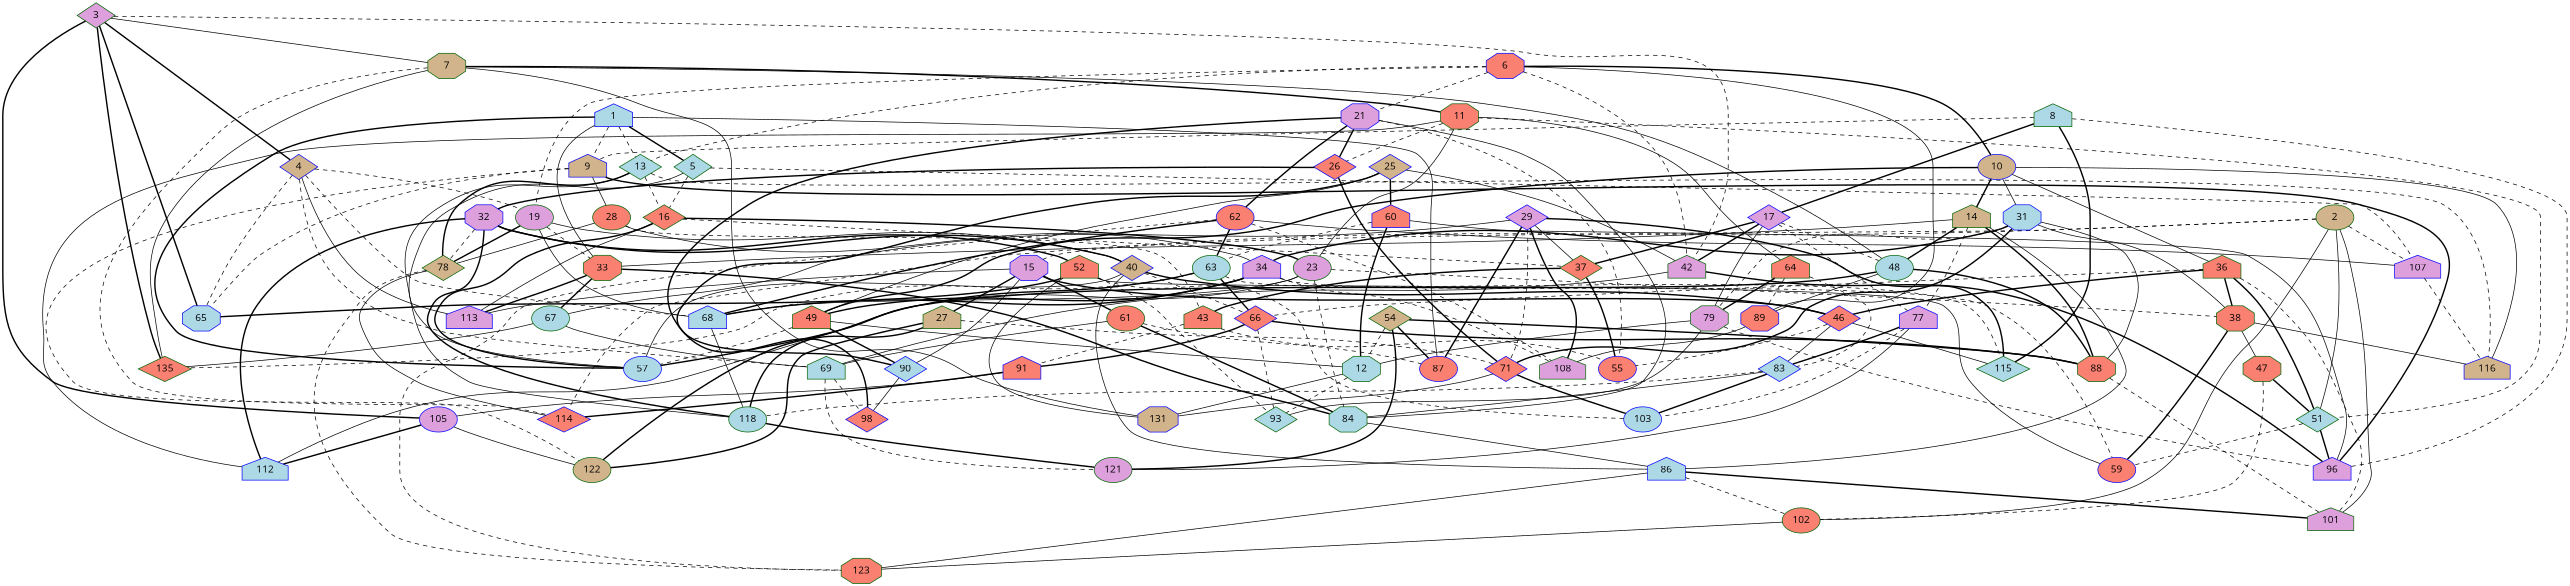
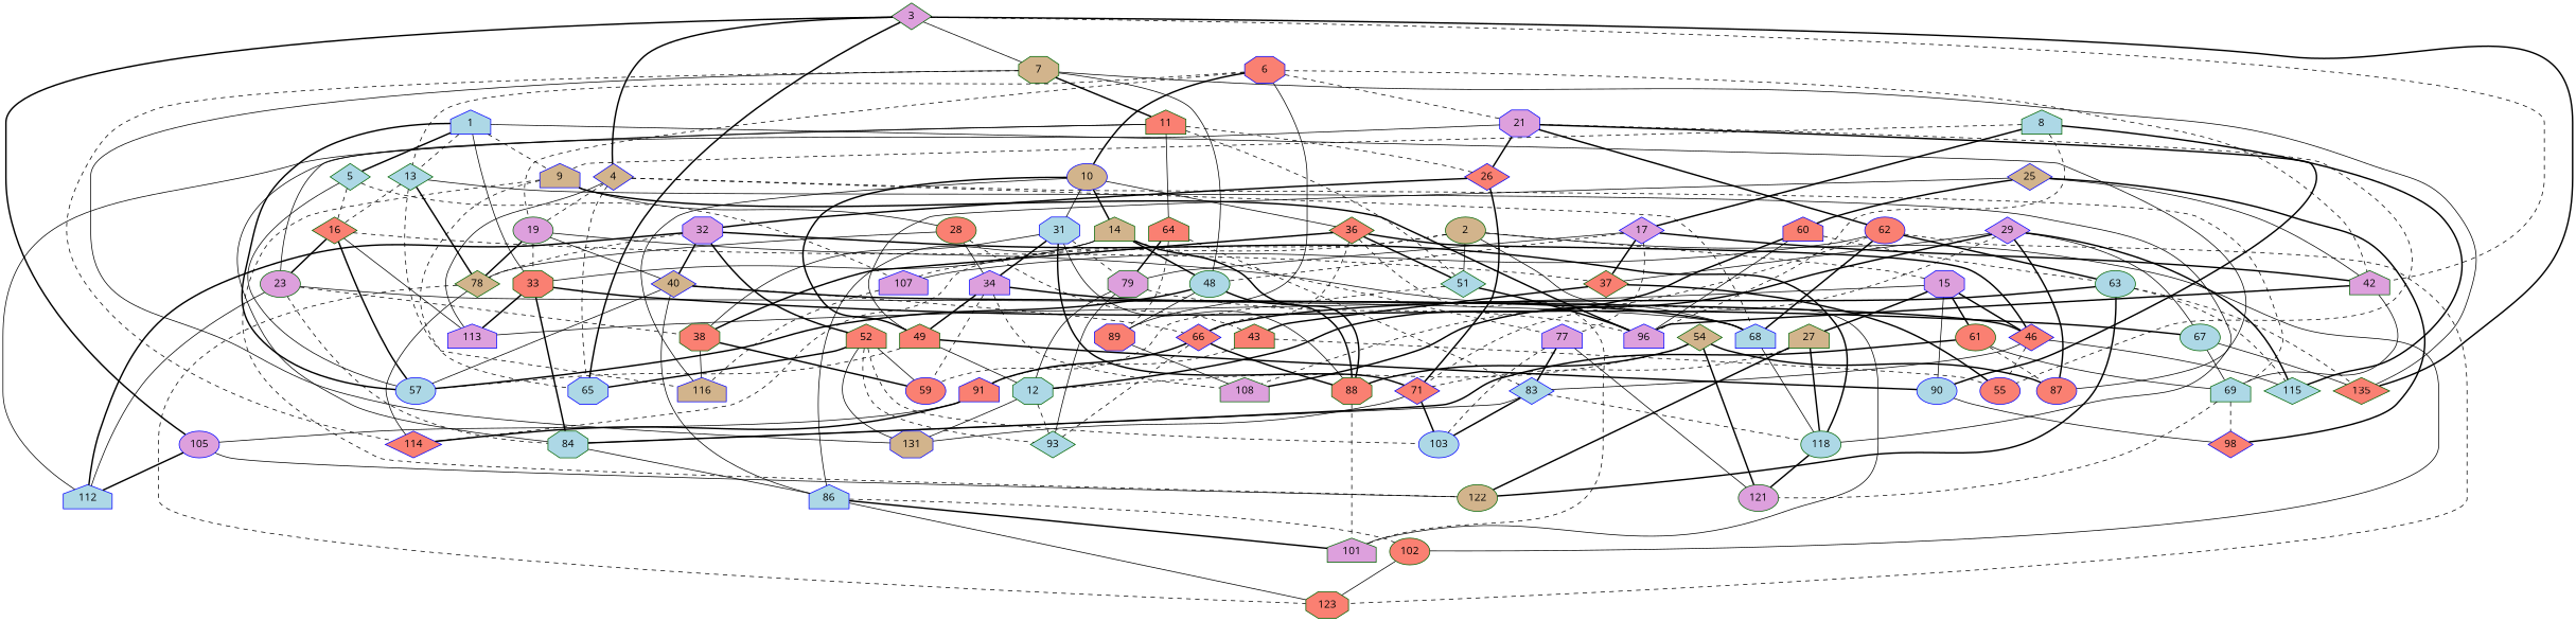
  graph {
    fontname="Open Sans"
    node [color=darkgreen fillcolor=salmon fontname="Open Sans" shape=house style=filled]
    edge [fontname="Open Sans" style=bold]
    1 [color=blue fillcolor=lightblue super="+124"]
    5 [fillcolor=lightblue shape=diamond]
    9 [color=blue fillcolor=tan super="+18"]
    13 [fillcolor=lightblue shape=diamond super="+106"]
    33 [shape=octagon super="+81"]
    57 [color=blue fillcolor=lightblue shape=ellipse super="+119"]
    87 [color=blue shape=ellipse]
    107 [color=blue fillcolor=plum]
    16 [shape=diamond super="+22"]
    65 [color=blue fillcolor=lightblue shape=octagon]
    96 [color=blue fillcolor=plum super="+130"]
    28 [shape=ellipse]
    122 [fillcolor=tan shape=ellipse]
    116 [color=blue fillcolor=tan]
    78 [fillcolor=tan shape=diamond super="+129"]
    118 [fillcolor=lightblue shape=ellipse super="+134"]
    113 [color=blue fillcolor=plum]
    84 [fillcolor=lightblue shape=octagon super="+85"]
    67 [fillcolor=lightblue shape=ellipse]
    2 [fillcolor=tan shape=ellipse super="+74"]
    15 [color=blue fillcolor=plum shape=octagon super="+30"]
    51 [fillcolor=lightblue shape=diamond super="+56"]
    101 [fillcolor=plum]
    102 [shape=ellipse]
    114 [color=blue shape=diamond]
    27 [fillcolor=tan]
    46 [color=blue shape=diamond super="+132"]
    61 [shape=ellipse]
-   90 [color=blue fillcolor=lightblue shape=diamond]
+   90 [color=blue fillcolor=lightblue shape=ellipse]
    59 [color=blue shape=ellipse]
    123 [shape=octagon]
    3 [fillcolor=plum shape=diamond super="+35"]
    4 [color=blue fillcolor=tan shape=diamond super="+128"]
    7 [fillcolor=tan shape=octagon super="+20"]
    42 [fillcolor=plum super="+110"]
    105 [color=blue fillcolor=plum shape=ellipse]
    135 [shape=diamond]
    19 [fillcolor=plum shape=ellipse super="+58"]
    68 [color=blue fillcolor=lightblue super="+76"]
    69 [fillcolor=lightblue super="+136"]
-   11 [shape=octagon super="+12"]
+   11 [super="+12"]
    48 [fillcolor=lightblue shape=ellipse super="+97"]
    131 [color=blue fillcolor=tan shape=octagon]
    112 [color=blue fillcolor=lightblue]
    40 [color=blue fillcolor=tan shape=diamond super="+45"]
    98 [color=blue shape=diamond]
    121 [fillcolor=plum shape=ellipse]
    23 [fillcolor=plum shape=ellipse super="+44"]
    37 [shape=diamond super="+120"]
    6 [color=blue shape=octagon super="+50"]
    10 [color=blue fillcolor=tan shape=ellipse super="+80"]
    21 [color=blue fillcolor=plum shape=octagon super="+24"]
    89 [color=blue shape=octagon]
    14 [fillcolor=tan super="+104"]
    31 [color=blue fillcolor=lightblue shape=octagon super="+75"]
-   36 [super="+100"]
+   36 [shape=diamond super="+100"]
    49 [super="+133"]
    26 [color=blue shape=diamond]
    55 [color=blue shape=ellipse]
    62 [color=blue shape=ellipse super="+95"]
    108 [fillcolor=plum]
    64
    88 [shape=octagon super="+117"]
    8 [fillcolor=lightblue]
    17 [color=blue fillcolor=plum shape=diamond super="+53"]
    115 [fillcolor=lightblue shape=diamond]
    77 [color=blue fillcolor=plum super="+99"]
    79 [fillcolor=plum shape=octagon super="+127"]
    34 [color=blue fillcolor=plum super="+125"]
    43
    86 [color=blue fillcolor=lightblue super="+92"]
    38 [shape=octagon super="+126"]
    71 [color=blue shape=diamond super="+73"]
    66 [color=blue shape=diamond super="+72"]
    n75 [fillcolor=lightblue label=12 shape=octagon super="+109"]
    32 [color=blue fillcolor=plum shape=octagon super="+39"]
    83 [color=blue fillcolor=lightblue shape=diamond super="+111"]
    103 [color=blue fillcolor=lightblue shape=ellipse]
    93 [fillcolor=lightblue shape=diamond]
    63 [fillcolor=lightblue shape=ellipse super="+94"]
-   47 [shape=octagon]
    25 [color=blue fillcolor=tan shape=diamond]
    60 [color=blue]
    52 [super="+70"]
    91 [color=blue]
    29 [color=blue fillcolor=plum shape=diamond super="+41"]
    54 [fillcolor=tan shape=diamond]
    1 -- 5
    1 -- 9 [style=dashed]
    1 -- 13 [style=dashed]
    1 -- 33 [style=solid]
    1 -- 57
    1 -- 87 [style=solid]
    5 -- 57 [style=solid]
    5 -- 107 [style=dashed]
    5 -- 16 [style=dashed]
    9 -- 65 [style=dashed]
    9 -- 96
    9 -- 28 [style=solid]
    9 -- 122 [style=dashed]
    13 -- 16 [style=dashed]
    13 -- 116 [style=dashed]
    13 -- 78
    13 -- 118 [style=solid]
    33 -- 113
    33 -- 84
    33 -- 67
    107 -- 116 [style=dashed]
    16 -- 57
    16 -- 113 [style=solid]
    16 -- 23
    16 -- 37 [style=dashed]
    28 -- 78 [style=solid]
    28 -- 34 [style=solid]
    28 -- 43 [style=dashed]
    78 -- 114 [style=solid]
    78 -- 123 [style=dashed]
    118 -- 121
    84 -- 86 [style=solid]
    67 -- 135 [style=solid]
    67 -- 69 [style=solid]
    2 -- 107 [style=dashed]
    2 -- 15 [style=dashed]
    2 -- 51 [style=solid]
    2 -- 101 [style=solid]
    2 -- 102 [style=solid]
    2 -- 114 [style=dashed]
    15 -- 113 [style=solid]
    15 -- 27
    15 -- 46
    15 -- 61
    15 -- 90 [style=solid]
    51 -- 96
    51 -- 59 [style=dashed]
    102 -- 123 [style=solid]
    27 -- 122
    27 -- 118
    27 -- 71 [style=dashed]
    46 -- 55 [style=dashed]
    46 -- 115 [style=solid]
    46 -- 83 [style=solid]
    61 -- 87 [style=dashed]
    61 -- 84
    61 -- 69 [style=solid]
    90 -- 98 [style=solid]
    3 -- 65
    3 -- 4
    3 -- 7 [style=solid]
    3 -- 42 [style=dashed]
    3 -- 105
    3 -- 135
    4 -- 65 [style=dashed]
    4 -- 113 [style=solid]
    4 -- 19 [style=dashed]
    4 -- 68 [style=dashed]
    4 -- 69 [style=dashed]
    7 -- 114 [style=dashed]
    7 -- 135 [style=solid]
    7 -- 11
    7 -- 48 [style=solid]
    7 -- 131 [style=solid]
    42 -- 96
    42 -- 69 [style=solid]
    105 -- 122 [style=solid]
    105 -- 112
    19 -- 33 [style=dashed]
    19 -- 78
    19 -- 68 [style=solid]
    19 -- 40 [style=solid]
    68 -- 118 [style=solid]
    69 -- 98 [style=dashed]
    69 -- 121 [style=dashed]
    11 -- 51 [style=dashed]
    11 -- 112 [style=solid]
    11 -- 23 [style=solid]
    11 -- 26 [style=dashed]
    11 -- 64 [style=solid]
    48 -- 57
    48 -- 89 [style=solid]
    48 -- 88
    40 -- 57 [style=solid]
    40 -- 46
    40 -- 86 [style=solid]
    40 -- 66 [style=dashed]
    23 -- 84 [style=dashed]
    23 -- 68 [style=solid]
    23 -- 112 [style=solid]
    23 -- 38 [style=dashed]
    37 -- 55
    37 -- 43
    6 -- 13 [style=dashed]
    6 -- 42 [style=dashed]
    6 -- 19 [style=dashed]
    6 -- 10
    6 -- 21 [style=dashed]
    6 -- 89 [style=solid]
    10 -- 116 [style=solid]
    10 -- 14
    10 -- 31 [style=solid]
    10 -- 36 [style=solid]
    10 -- 49
    21 -- 84 [style=solid]
    21 -- 90
    21 -- 26
    21 -- 55 [style=dashed]
    21 -- 62
    89 -- 108 [style=solid]
    14 -- 33 [style=solid]
    14 -- 48
    14 -- 88
    14 -- 77 [style=dashed]
    14 -- 86 [style=solid]
    31 -- 88 [style=solid]
    31 -- 79 [style=dashed]
    31 -- 34
    31 -- 38 [style=solid]
    31 -- 71
    36 -- 51
    36 -- 101 [style=dashed]
    36 -- 46
    36 -- 38
    36 -- 66 [style=dashed]
    49 -- 57 [style=dashed]
    49 -- 90
    49 -- n75 [style=solid]
    26 -- 71
    26 -- 32
    62 -- 107 [style=solid]
    62 -- 123 [style=dashed]
    62 -- 68
    62 -- 108 [style=dashed]
    62 -- 63
    64 -- 89 [style=dashed]
    64 -- 79
    64 -- 83 [style=dashed]
    88 -- 101 [style=dashed]
    8 -- 9 [style=dashed]
    8 -- 96 [style=dashed]
    8 -- 17
    8 -- 115
    17 -- 42
    17 -- 48 [style=dashed]
    17 -- 37
    17 -- 77 [style=dashed]
    17 -- 79 [style=solid]
    77 -- 121 [style=solid]
    77 -- 83
    77 -- 103 [style=dashed]
    79 -- 96 [style=dashed]
    79 -- n75 [style=solid]
    79 -- 93 [style=solid]
    34 -- 59 [style=dashed]
    34 -- 68
    34 -- 49
    34 -- 108 [style=dashed]
    43 -- 55 [style=dashed]
    43 -- 91 [style=dashed]
    86 -- 101
    86 -- 102 [style=dashed]
    86 -- 123 [style=solid]
    38 -- 116 [style=solid]
    38 -- 59
-   38 -- 47 [style=solid]
    71 -- 131 [style=solid]
    71 -- 103
    66 -- 88
    66 -- 93 [style=dashed]
    66 -- 91
    n75 -- 131 [style=solid]
    n75 -- 93 [style=dashed]
    32 -- 78 [style=dashed]
    32 -- 118
    32 -- 112
    32 -- 40
    32 -- 52
    83 -- 118 [style=dashed]
    83 -- 84 [style=solid]
    83 -- 103
    63 -- 122
    63 -- 135 [style=dashed]
    63 -- 115 [style=dashed]
    63 -- 66
-   47 -- 51
-   47 -- 102 [style=dashed]
    25 -- 42 [style=solid]
    25 -- 98
    25 -- 49 [style=solid]
    25 -- 60
    60 -- 96 [style=solid]
    60 -- n75
    60 -- 63 [style=dashed]
    52 -- 65
    52 -- 59 [style=solid]
    52 -- 131 [style=solid]
    52 -- 103 [style=dashed]
    52 -- 93 [style=dashed]
    91 -- 114
    91 -- 105 [style=solid]
    29 -- 87
    29 -- 67 [style=solid]
    29 -- 37 [style=solid]
    29 -- 108
    29 -- 115
    29 -- 71 [style=dashed]
    54 -- 87
    54 -- 121
    54 -- 88
    54 -- n75 [style=dashed]
  }
